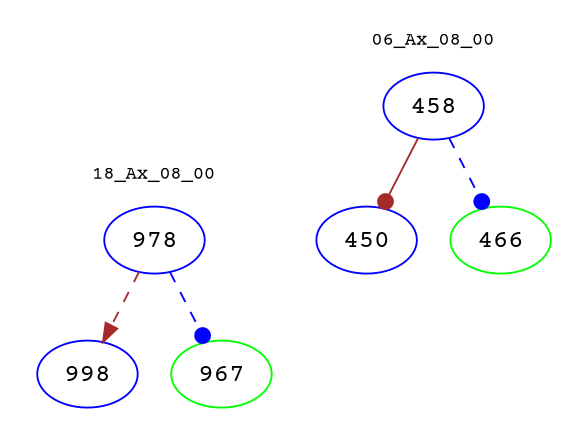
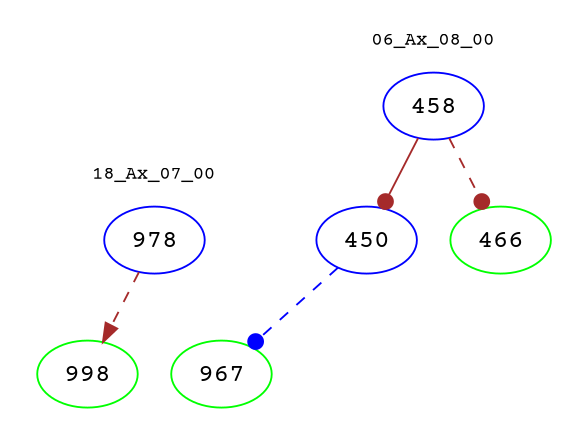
  digraph {
    fontname="Courier Prime"
    node [color=blue fontname="Courier Prime"]
    edge [arrowhead=dot color=blue fontname="Courier Prime" style=dashed]
    n1 [label=978]
    n2 [color=green label=967]
-   n3 [label=998]
+   n3 [color=green label=998]
    n4 [label=458]
    n5 [label=450]
    n6 [color=green label=466]
    subgraph cluster_1 {
      color=white
      fontsize=10
-     label="18_Ax_08_00"
+     label="18_Ax_07_00"
      n1
      n2
      n3
    }
    subgraph cluster_2 {
      color=white
      fontsize=10
      label="06_Ax_08_00"
      n4
      n5
      n6
    }
-   n1 -> n2
+   n5 -> n2
    n1 -> n3 [arrowhead=normal color=brown]
    n4 -> n5 [color=brown style=solid]
-   n4 -> n6
+   n4 -> n6 [color=brown]
  }
